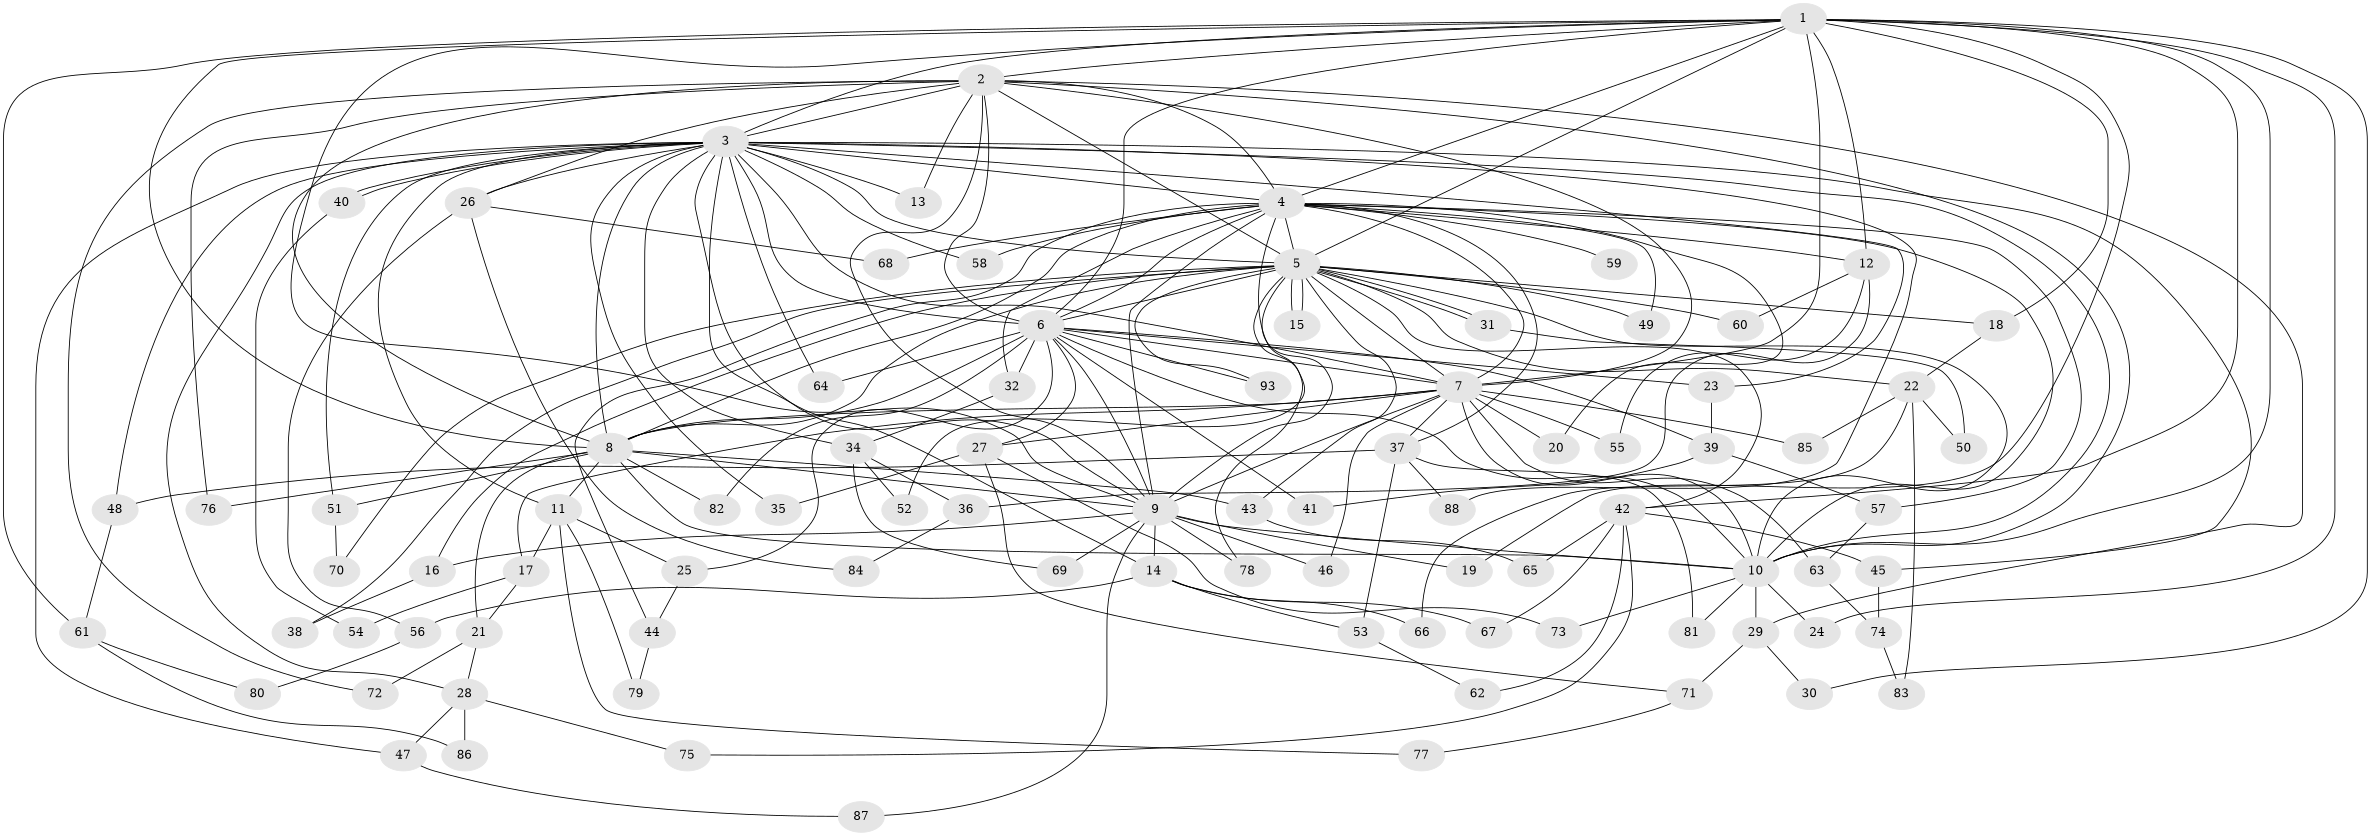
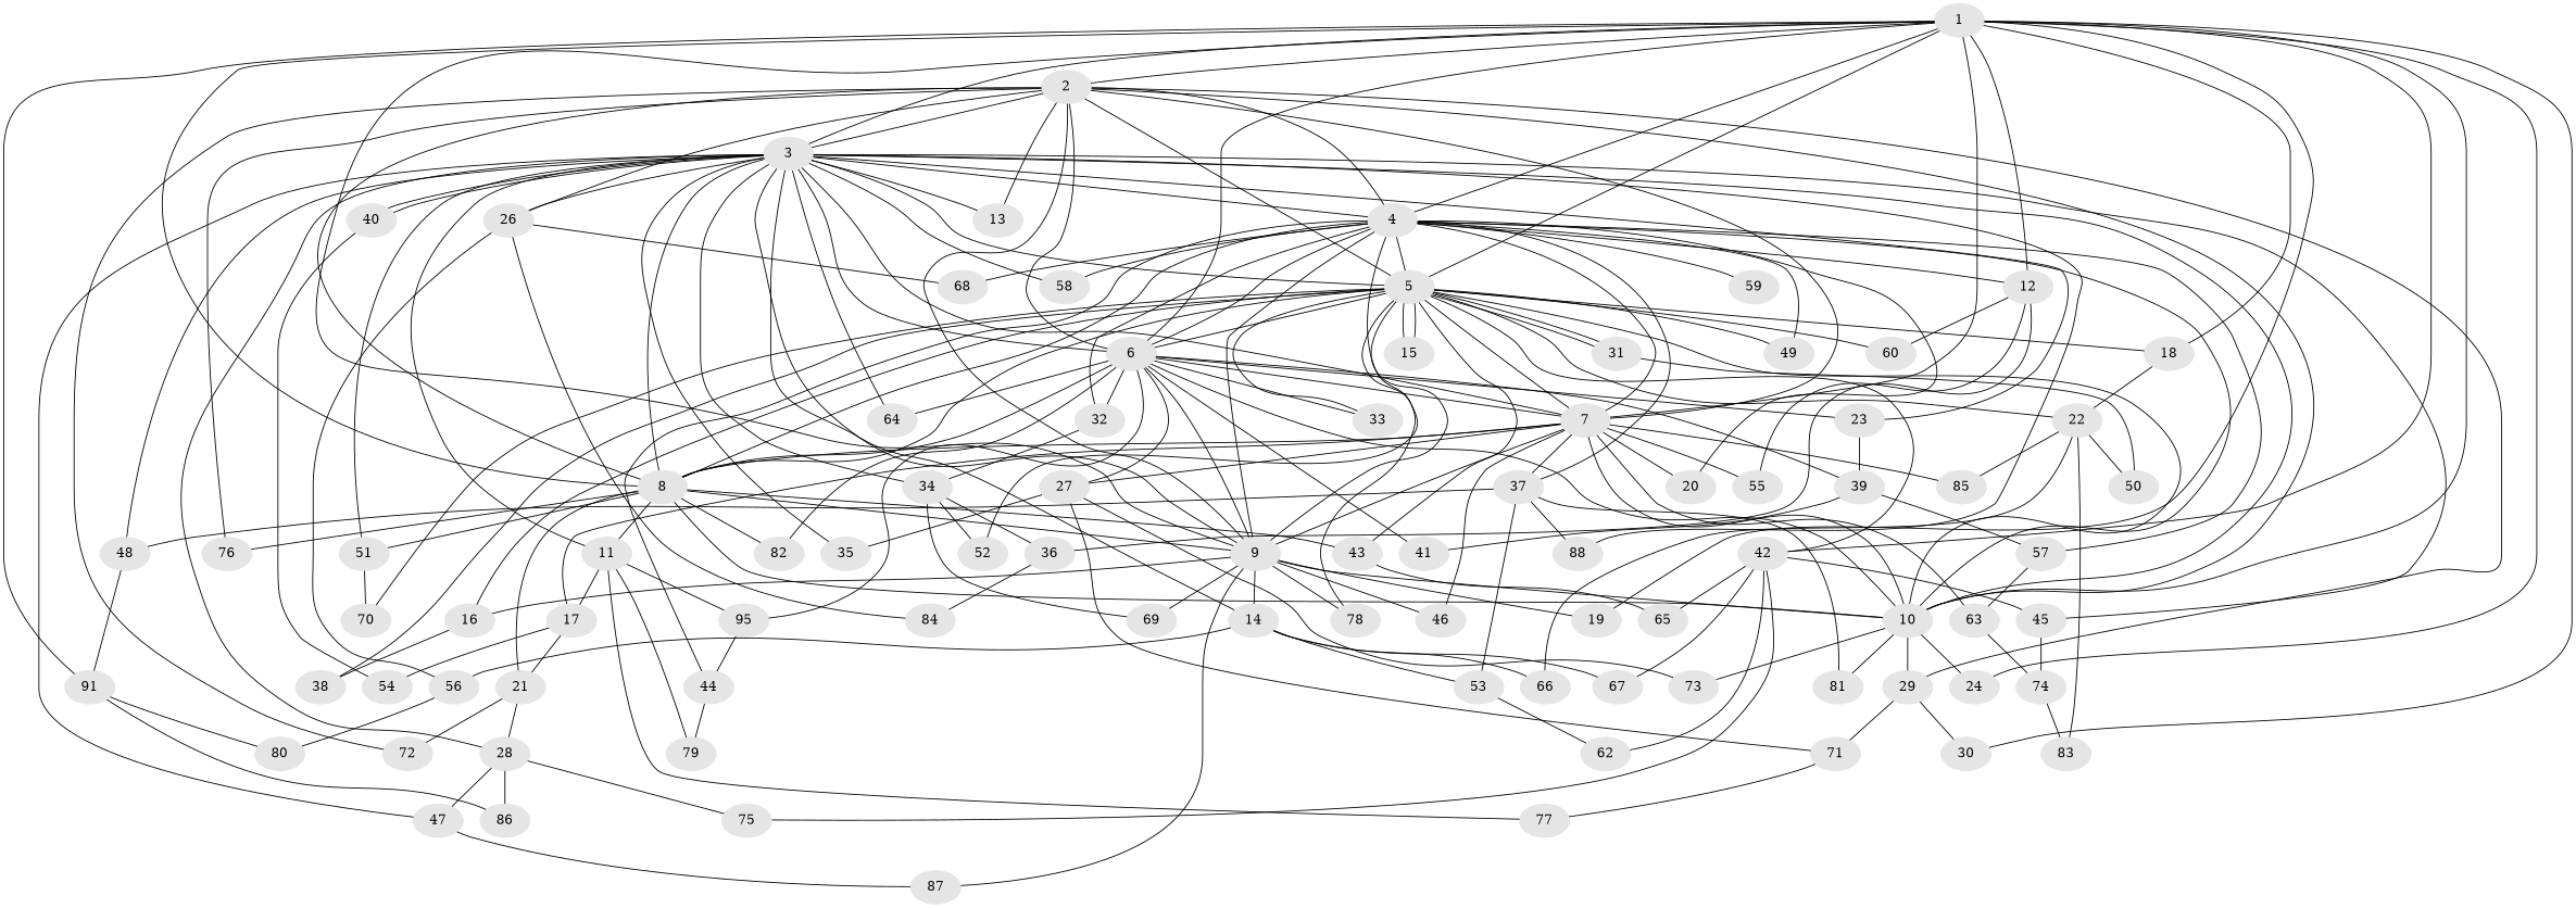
  graph {
    node [color=gray90 style=filled]
    1
    2
    3
    4
    5
    6
    7
    8
    9
    10
    12
    18
    19
    24
    30
    42
-   61
+   61 [label=91]
    13
    26
    29
    72
    76
    11
    14
    23
    28
    34
    35
    40
    45
    47
    48
    51
    58
    64
    88
    20
    32
    37
    44
    49
    57
    59
    68
    78
    15
    16
    22
    31
-   33 [label=93]
+   33
    38
    43
    52
    60
    70
-   25
+   25 [label=95]
    27
    39
    41
    82
    17
    46
    55
    63
    85
    21
    69
    87
    73
    81
    36
    67
    75
    62
    65
    86
    80
    56
    84
    71
    77
    79
    53
    66
    54
    74
    50
    83
    1 -- 2
    1 -- 3
    1 -- 4
    1 -- 5
    1 -- 6
    1 -- 7
    1 -- 8
    1 -- 9
    1 -- 10
    1 -- 12
    1 -- 18
    1 -- 19
    1 -- 24
    1 -- 30
    1 -- 42
    1 -- 61
    2 -- 3
    2 -- 4
    2 -- 5
    2 -- 6
    2 -- 7
    2 -- 8
    2 -- 9
    2 -- 10
    2 -- 13
    2 -- 26
    2 -- 29
    2 -- 72
    2 -- 76
    3 -- 4
    3 -- 5
    3 -- 6
    3 -- 7
    3 -- 8
    3 -- 9
    3 -- 10
    3 -- 13
    3 -- 26
    3 -- 11
    3 -- 14
    3 -- 23
    3 -- 28
    3 -- 34
    3 -- 35
    3 -- 40
    3 -- 40
    3 -- 45
    3 -- 47
    3 -- 48
    3 -- 51
    3 -- 58
    3 -- 64
    3 -- 88
    4 -- 5
    4 -- 6
    4 -- 7
    4 -- 8
    4 -- 9
    4 -- 10
    4 -- 12
    4 -- 58
    4 -- 20
    4 -- 32
    4 -- 37
    4 -- 44
    4 -- 49
    4 -- 57
    4 -- 59
    4 -- 68
    4 -- 78
    5 -- 6
    5 -- 7
    5 -- 8
    5 -- 9
    5 -- 10
    5 -- 18
    5 -- 42
    5 -- 49
    5 -- 15
    5 -- 15
    5 -- 16
    5 -- 22
    5 -- 31
    5 -- 31
    5 -- 33
    5 -- 38
    5 -- 43
    5 -- 52
    5 -- 60
    5 -- 70
    6 -- 7
    6 -- 8
    6 -- 9
    6 -- 10
    6 -- 23
    6 -- 64
    6 -- 32
    6 -- 33
    6 -- 25
    6 -- 27
    6 -- 39
    6 -- 41
    6 -- 82
    7 -- 8
    7 -- 9
    7 -- 10
    7 -- 20
    7 -- 37
    7 -- 27
    7 -- 17
    7 -- 46
    7 -- 55
    7 -- 63
    7 -- 85
    8 -- 9
    8 -- 10
    8 -- 76
    8 -- 11
    8 -- 51
    8 -- 43
    8 -- 82
    8 -- 21
    9 -- 10
    9 -- 19
    9 -- 14
    9 -- 78
    9 -- 16
    9 -- 46
    9 -- 69
    9 -- 87
    10 -- 24
    10 -- 29
    10 -- 73
    10 -- 81
    12 -- 60
    12 -- 55
    12 -- 36
    18 -- 22
    42 -- 45
    42 -- 67
    42 -- 75
    42 -- 62
    42 -- 65
    61 -- 86
    61 -- 80
    26 -- 68
    26 -- 56
    26 -- 84
    29 -- 30
    29 -- 71
    11 -- 25
    11 -- 17
    11 -- 77
    11 -- 79
    14 -- 67
    14 -- 56
    14 -- 53
    14 -- 66
    23 -- 39
    28 -- 47
    28 -- 75
    28 -- 86
    34 -- 52
    34 -- 69
    34 -- 36
    40 -- 54
    45 -- 74
    47 -- 87
    48 -- 61
    51 -- 70
    32 -- 34
    37 -- 48
    37 -- 88
    37 -- 81
    37 -- 53
    44 -- 79
    57 -- 63
    16 -- 38
    22 -- 85
    22 -- 66
    22 -- 50
    22 -- 83
    31 -- 50
    43 -- 65
    25 -- 44
    27 -- 35
    27 -- 73
    27 -- 71
    39 -- 57
    39 -- 41
    17 -- 21
    17 -- 54
    63 -- 74
    21 -- 72
    21 -- 28
    36 -- 84
    56 -- 80
    71 -- 77
    53 -- 62
    74 -- 83
  }
